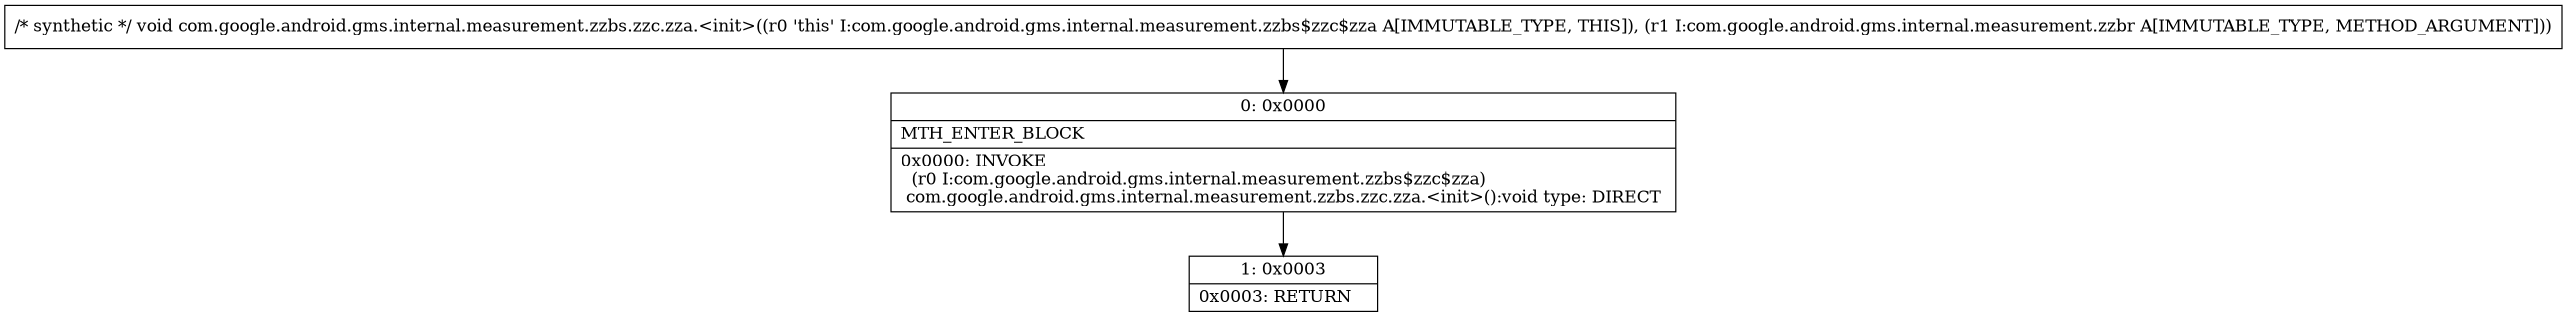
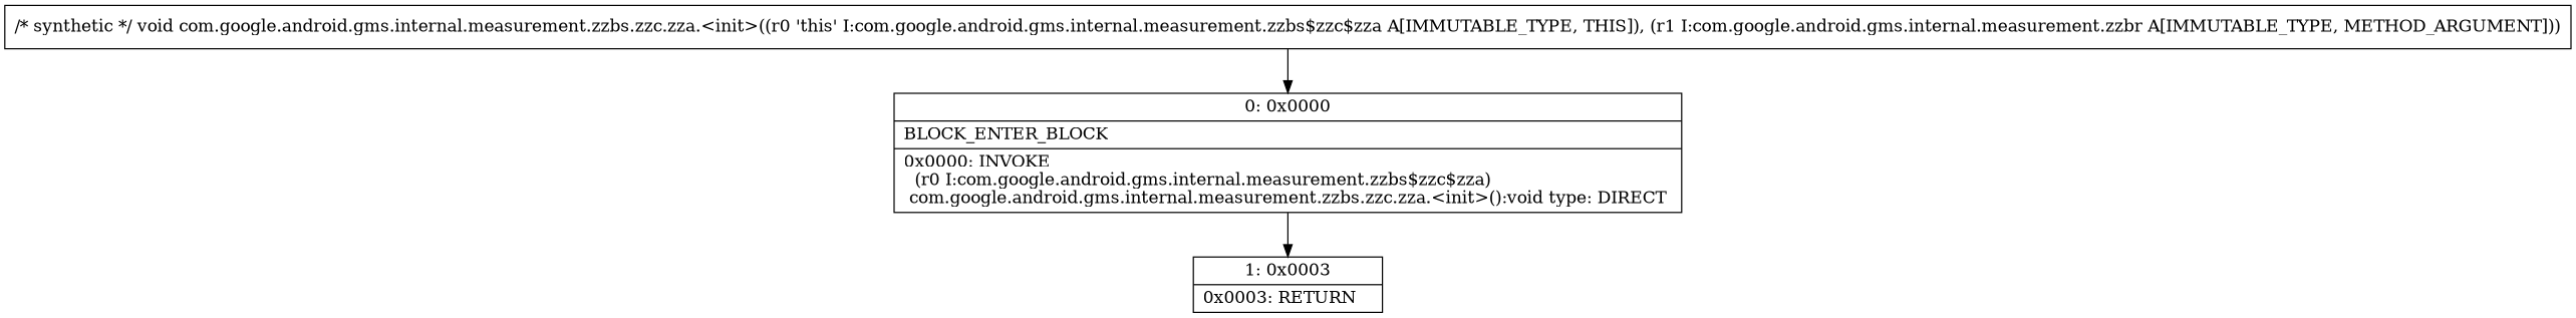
  digraph {
    node [shape=record]
-   n1 [label="{0\:\ 0x0000|MTH_ENTER_BLOCK\l|0x0000: INVOKE  \l  (r0 I:com.google.android.gms.internal.measurement.zzbs$zzc$zza)\l com.google.android.gms.internal.measurement.zzbs.zzc.zza.\<init\>():void type: DIRECT \l}"]
+   n1 [label="{0\:\ 0x0000|BLOCK_ENTER_BLOCK\l|0x0000: INVOKE  \l  (r0 I:com.google.android.gms.internal.measurement.zzbs$zzc$zza)\l com.google.android.gms.internal.measurement.zzbs.zzc.zza.\<init\>():void type: DIRECT \l}"]
    n2 [label="{1\:\ 0x0003|0x0003: RETURN   \l}"]
    n3 [label="{\/* synthetic *\/ void com.google.android.gms.internal.measurement.zzbs.zzc.zza.\<init\>((r0 'this' I:com.google.android.gms.internal.measurement.zzbs$zzc$zza A[IMMUTABLE_TYPE, THIS]), (r1 I:com.google.android.gms.internal.measurement.zzbr A[IMMUTABLE_TYPE, METHOD_ARGUMENT])) }"]
    n1 -> n2
    n3 -> n1
  }
